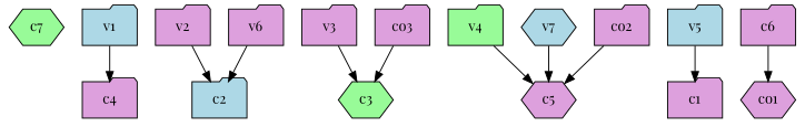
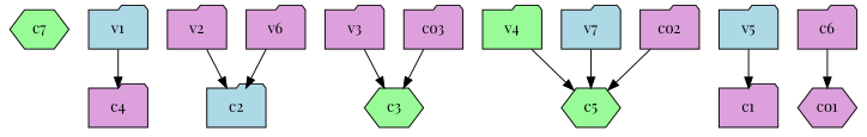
  strict digraph {
    fontname="Playfair Display"
    node [fillcolor=plum fontname="Playfair Display" shape=folder style=filled]
    edge [fontname="Playfair Display" weight=1]
    c7 [fillcolor=palegreen shape=hexagon]
    v1 [fillcolor=lightblue]
    c4
    c2 [fillcolor=lightblue]
    v2
    c3 [fillcolor=palegreen shape=hexagon]
    v3
    v4 [fillcolor=palegreen]
-   c5 [shape=hexagon]
+   c5 [fillcolor=palegreen shape=hexagon]
    v5 [fillcolor=lightblue]
    c1
    v6
-   v7 [fillcolor=lightblue shape=hexagon]
+   v7 [fillcolor=lightblue]
    co1 [shape=hexagon]
    c6
    co2
    co3
    v1 -> c4
    v2 -> c2
    v3 -> c3
    v4 -> c5
    v5 -> c1
    v6 -> c2
    v7 -> c5
    c6 -> co1
    co2 -> c5
    co3 -> c3
  }
